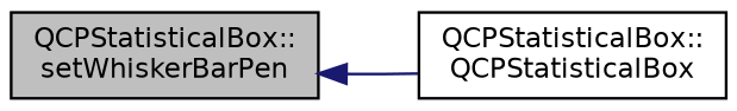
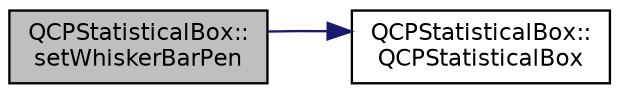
  digraph {
    rankdir=LR
    node [color=black fontname=Helvetica fontsize=10 shape=record style=filled]
    n1 [fillcolor=grey75 fontcolor=black height=0.2 label="QCPStatisticalBox::\lsetWhiskerBarPen" width=0.4]
    n2 [fillcolor=white height=0.2 label="QCPStatisticalBox::\lQCPStatisticalBox" width=0.4]
-   n1 -> n2 [color=midnightblue dir=back fontname=Helvetica fontsize=10 labelfontname=Helvetica labelfontsize=10 style=solid]
+   n2 -> n1 [color=midnightblue dir=back fontname=Helvetica fontsize=10 labelfontname=Helvetica labelfontsize=10 style=solid]
  }
